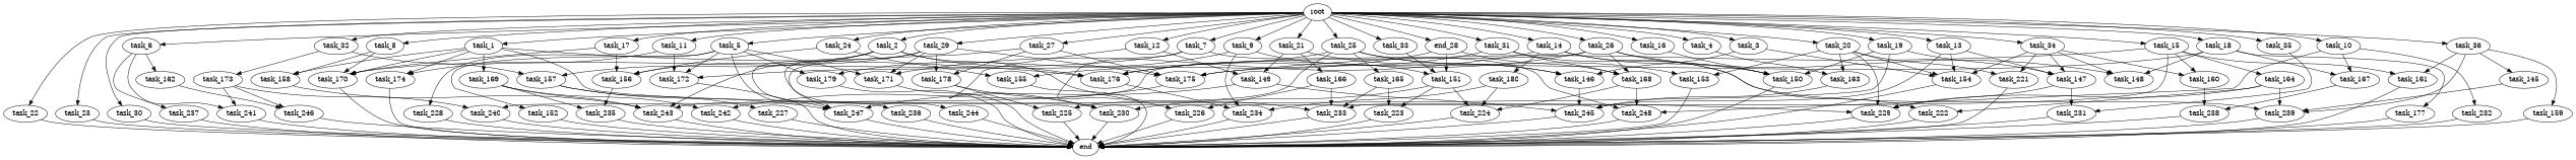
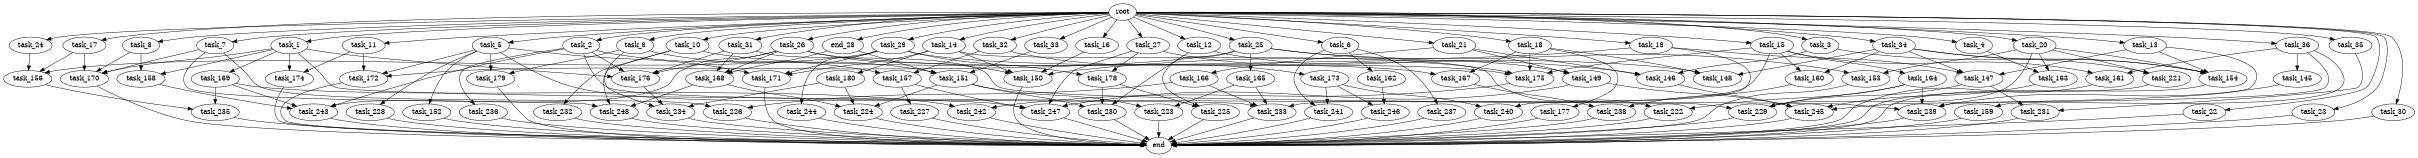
  digraph {
    root
    task_1
    task_2
    task_3
    task_4
    task_5
    task_6
    task_7
    task_8
    task_9
    task_10
    task_11
    task_12
    task_13
    task_14
    task_15
    task_16
    task_17
    task_18
    task_19
    task_20
    task_21
    task_22
    task_23
    task_24
    task_25
    task_26
    task_27
    n29 [label=end_28]
    task_29
    task_30
    task_31
    task_32
    task_33
    task_34
    task_35
    task_36
    task_158
    task_169
    task_170
    task_174
    task_176
    task_229
    task_157
    task_233
    task_236
    task_243
    task_146
    task_154
    task_163
    task_152
    task_171
    task_172
    task_179
    task_228
    task_247
    task_162
    task_237
    task_241
    task_226
    task_248
    task_151
    task_234
    task_167
    task_232
    task_149
    task_230
    task_147
    task_245
    task_150
    task_180
    task_222
    task_160
    task_161
    task_164
    task_175
    task_156
    task_148
    task_177
    task_240
    task_153
    task_221
    task_166
    end
-   task_155
    task_165
    task_225
    task_168
    task_178
    task_244
    task_239
    task_173
    task_231
    task_145
    task_159
    task_235
    task_242
    task_227
    task_246
    task_223
    task_224
    task_238
    root -> task_1
    root -> task_2
    root -> task_3
    root -> task_4
    root -> task_5
    root -> task_6
    root -> task_7
    root -> task_8
    root -> task_9
    root -> task_10
    root -> task_11
    root -> task_12
    root -> task_13
    root -> task_14
    root -> task_15
    root -> task_16
    root -> task_17
    root -> task_18
    root -> task_19
    root -> task_20
    root -> task_21
    root -> task_22
    root -> task_23
    root -> task_24
    root -> task_25
    root -> task_26
    root -> task_27
    root -> n29
    root -> task_29
    root -> task_30
    root -> task_31
    root -> task_32
    root -> task_33
    root -> task_34
    root -> task_35
    root -> task_36
    task_1 -> task_158
    task_1 -> task_169
    task_1 -> task_170
    task_1 -> task_174
    task_1 -> task_176
    task_1 -> task_229
    task_2 -> task_176
    task_2 -> task_157
    task_2 -> task_233
    task_2 -> task_236
    task_2 -> task_243
    task_3 -> task_146
    task_3 -> task_154
    task_4 -> task_163
    task_5 -> task_152
    task_5 -> task_171
    task_5 -> task_172
    task_5 -> task_179
    task_5 -> task_228
    task_5 -> task_247
    task_6 -> task_162
    task_6 -> task_237
    task_6 -> task_241
    task_7 -> task_170
    task_7 -> task_226
    task_7 -> task_248
    task_8 -> task_158
    task_8 -> task_170
    task_9 -> task_179
    task_9 -> task_151
    task_9 -> task_234
    task_10 -> task_248
    task_10 -> task_167
    task_10 -> task_232
    task_11 -> task_174
    task_11 -> task_172
    task_12 -> task_149
    task_12 -> task_230
    task_13 -> task_154
    task_13 -> task_147
    task_13 -> task_245
    task_14 -> task_171
    task_14 -> task_150
    task_14 -> task_180
    task_14 -> task_222
    task_15 -> task_233
    task_15 -> task_160
    task_15 -> task_161
    task_15 -> task_164
    task_15 -> task_175
    task_16 -> task_150
    task_17 -> task_170
    task_17 -> task_156
    task_18 -> task_167
    task_18 -> task_175
    task_18 -> task_148
    task_18 -> task_177
    task_19 -> task_147
    task_19 -> task_150
    task_19 -> task_240
    task_20 -> task_229
    task_20 -> task_154
    task_20 -> task_163
    task_20 -> task_153
    task_20 -> task_221
    task_21 -> task_146
    task_21 -> task_149
    task_21 -> task_166
    task_22 -> end
    task_23 -> end
    task_24 -> task_156
-   task_24 -> task_155
    task_25 -> task_146
    task_25 -> task_172
    task_25 -> task_153
    task_25 -> task_165
    task_25 -> task_225
    task_26 -> task_176
    task_26 -> task_243
    task_26 -> task_150
    task_26 -> task_148
    task_26 -> task_168
    task_27 -> task_247
    task_27 -> task_175
    task_27 -> task_178
    n29 -> task_151
-   n29 -> task_155
    n29 -> task_168
    task_29 -> task_171
    task_29 -> task_175
    task_29 -> task_156
    task_29 -> task_178
    task_29 -> task_244
    task_30 -> end
    task_31 -> task_176
    task_31 -> task_168
    task_31 -> task_239
    task_32 -> task_157
    task_32 -> task_173
    task_33 -> task_151
    task_34 -> task_154
    task_34 -> task_147
    task_34 -> task_160
    task_34 -> task_148
    task_34 -> task_221
    task_35 -> task_231
    task_36 -> task_161
    task_36 -> task_239
    task_36 -> task_145
    task_36 -> task_159
    task_158 -> task_243
    task_169 -> task_243
    task_169 -> task_235
    task_169 -> task_242
    task_170 -> end
    task_174 -> end
    task_176 -> task_234
    task_229 -> end
    task_157 -> task_247
    task_157 -> task_227
    task_233 -> end
    task_236 -> end
    task_243 -> end
    task_146 -> task_245
    task_154 -> end
    task_163 -> task_245
    task_152 -> end
    task_171 -> end
    task_172 -> end
    task_179 -> end
    task_228 -> end
    task_247 -> end
    task_162 -> task_246
    task_237 -> end
    task_241 -> end
    task_226 -> end
    task_248 -> end
    task_151 -> task_230
    task_151 -> task_223
    task_151 -> task_224
    task_234 -> end
    task_167 -> task_238
    task_232 -> end
    task_149 -> task_247
    task_149 -> task_245
    task_230 -> end
    task_147 -> task_229
    task_147 -> task_231
    task_245 -> end
    task_150 -> end
    task_180 -> task_234
    task_180 -> task_224
    task_222 -> end
    task_160 -> task_238
    task_161 -> end
    task_164 -> task_229
    task_164 -> task_222
    task_164 -> task_239
    task_175 -> task_242
    task_156 -> task_235
    task_177 -> end
    task_240 -> end
    task_153 -> end
    task_221 -> end
    task_166 -> task_233
    task_166 -> task_226
-   task_155 -> end
    task_165 -> task_233
    task_165 -> task_223
    task_225 -> end
    task_168 -> task_248
    task_168 -> task_224
    task_178 -> task_230
    task_178 -> task_225
    task_244 -> end
    task_239 -> end
    task_173 -> task_241
    task_173 -> task_240
    task_173 -> task_246
    task_231 -> end
    task_145 -> task_239
    task_159 -> end
    task_235 -> end
    task_242 -> end
    task_227 -> end
    task_246 -> end
    task_223 -> end
    task_224 -> end
    task_238 -> end
  }
